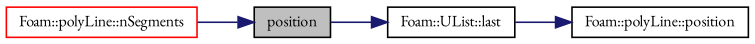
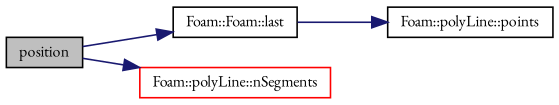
  digraph {
    fontname="EB Garamond"
    rankdir=LR
    node [color=black fontname="EB Garamond" fontsize=10 shape=record]
    edge [color=midnightblue fontname="EB Garamond" fontsize=10 labelfontname=FreeSans labelfontsize=10 style=solid]
    n1 [fillcolor=grey75 fontcolor=black height=0.2 label=position style=filled width=0.4]
-   n2 [height=0.2 label="Foam::UList::last" width=0.4]
+   n2 [height=0.2 label="Foam::Foam::last" width=0.4]
    n3 [color=red height=0.2 label="Foam::polyLine::nSegments" width=0.4]
-   n4 [height=0.2 label="Foam::polyLine::position" width=0.4]
+   n4 [height=0.2 label="Foam::polyLine::points" width=0.4]
    n1 -> n2
-   n3 -> n1
+   n1 -> n3
    n2 -> n4
  }
